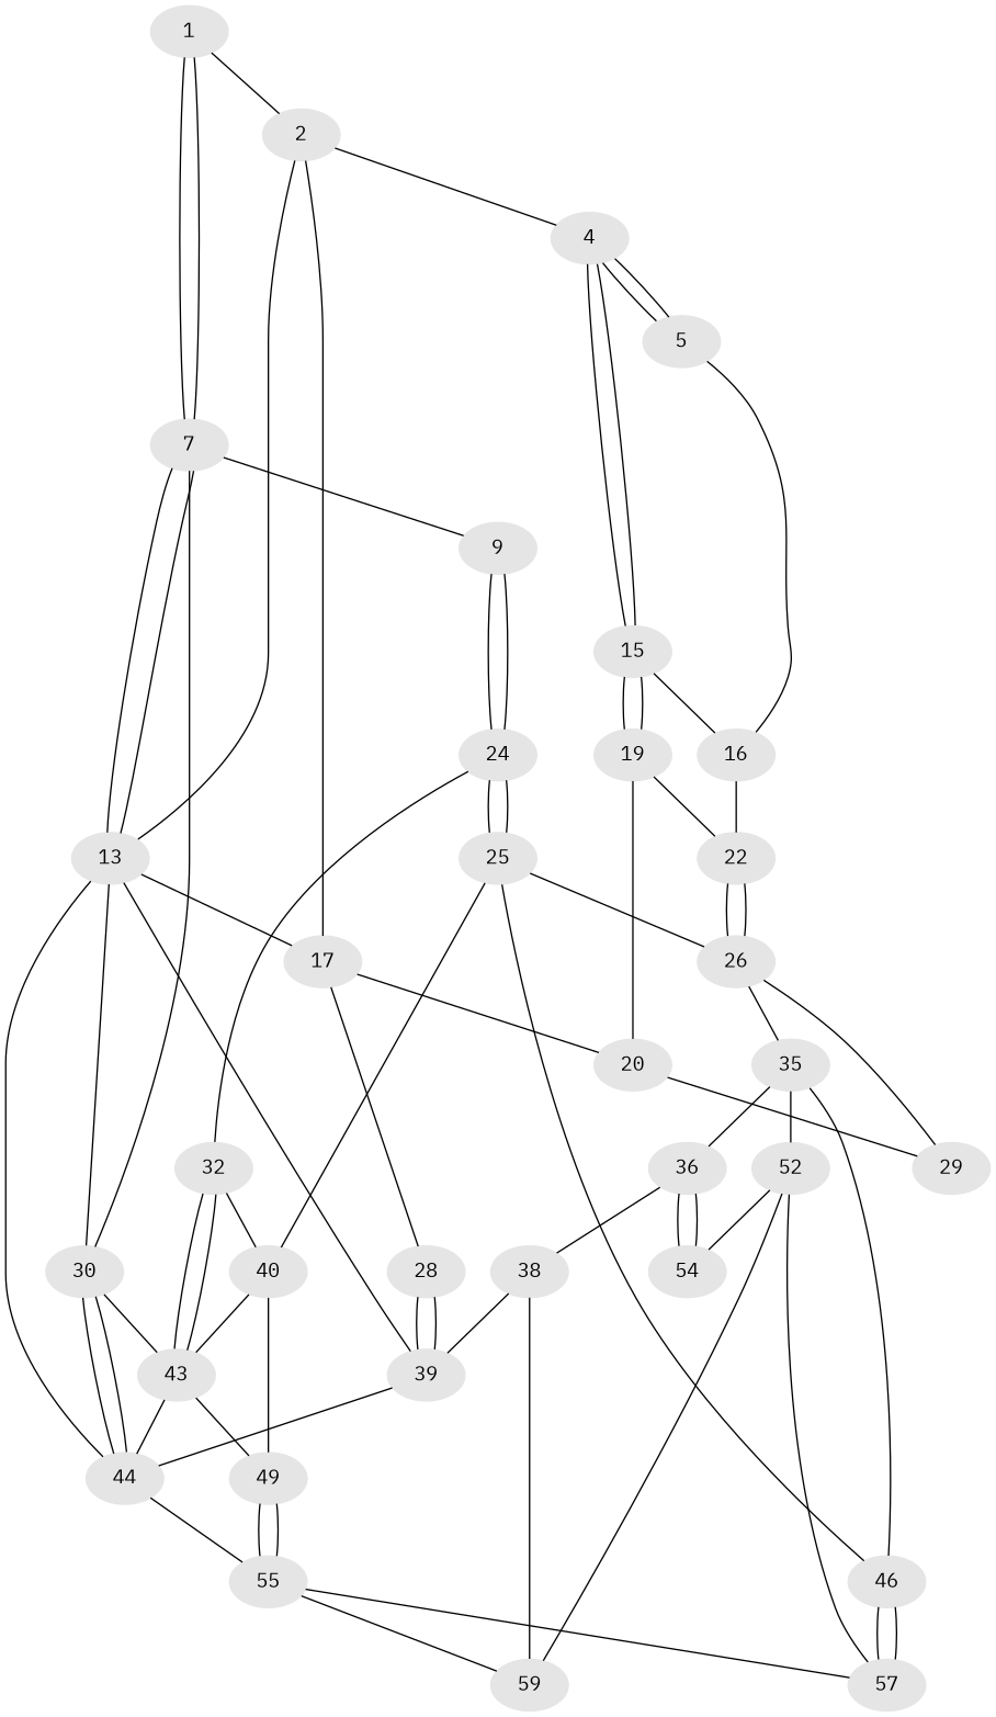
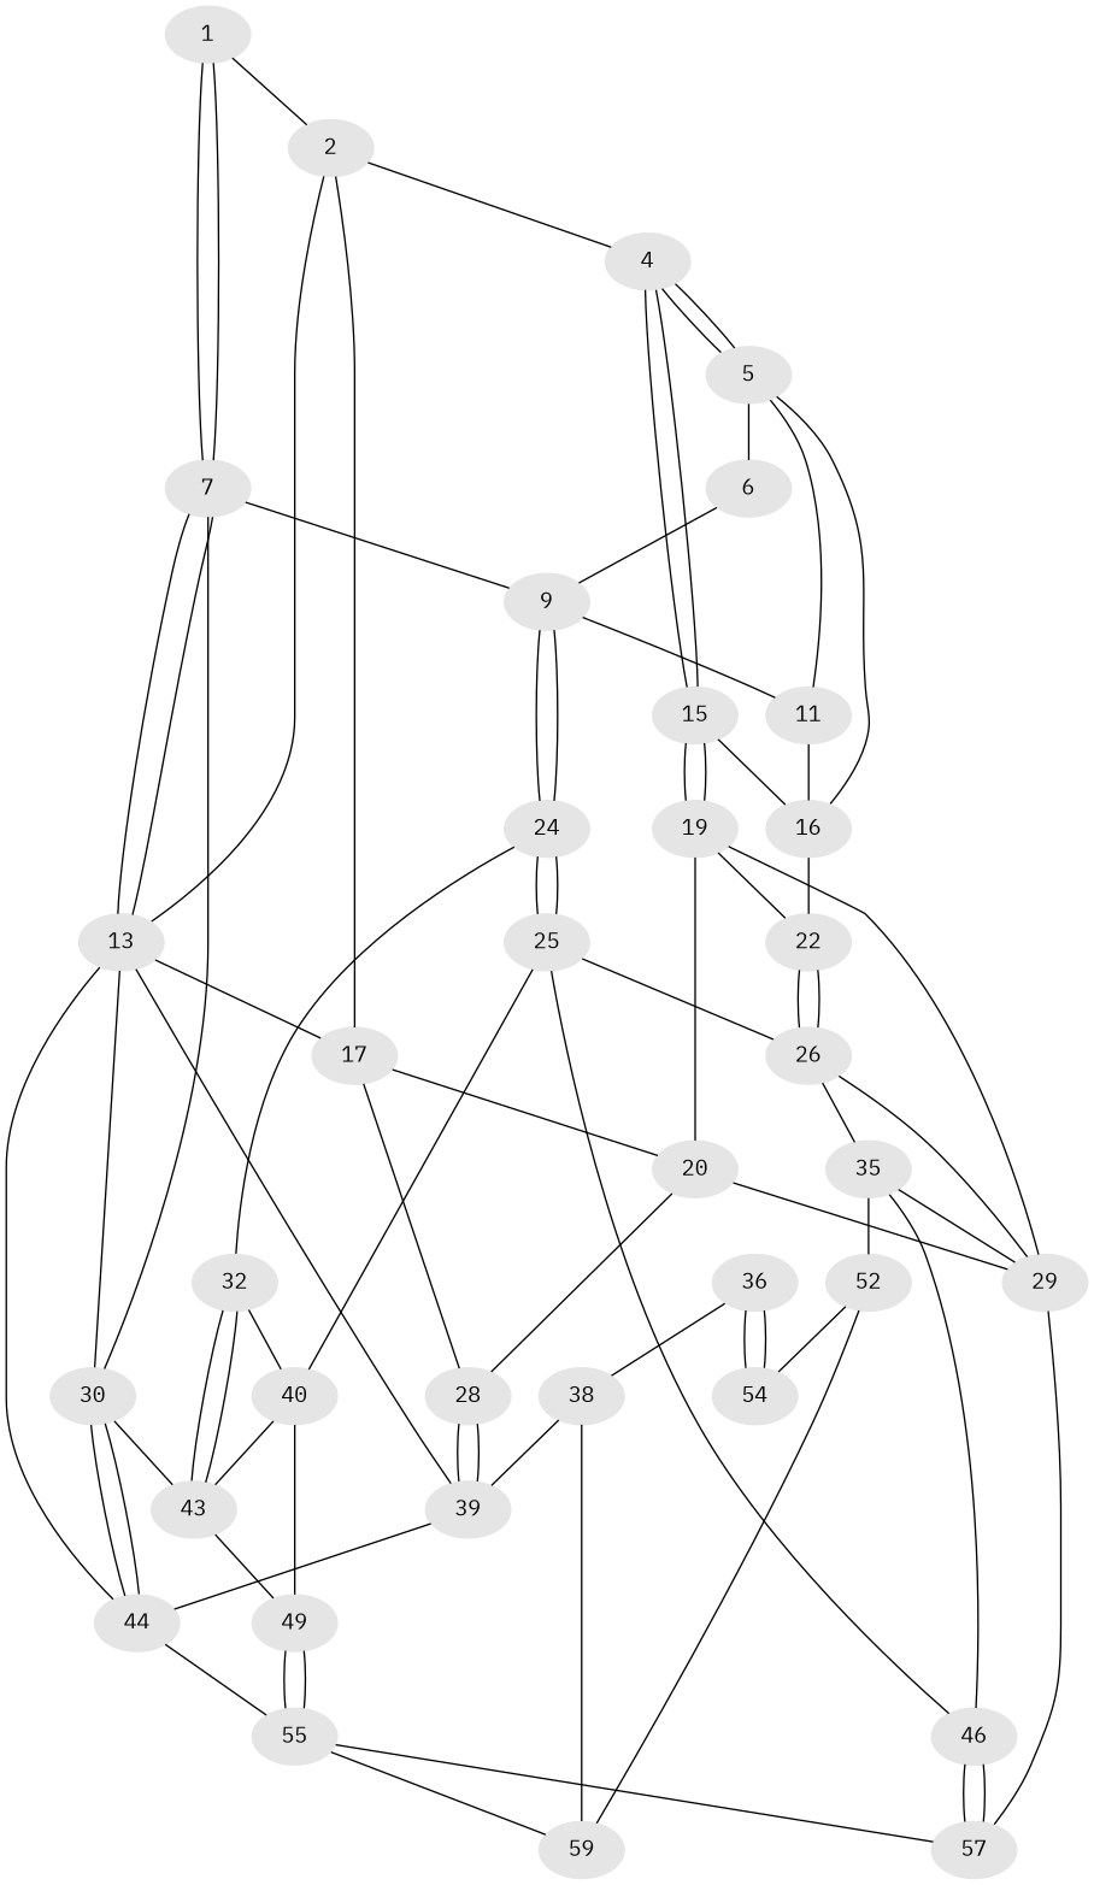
  graph {
    fontname="IBM Plex Mono"
    node [color=gray90 fontname="IBM Plex Mono" style=filled]
    edge [fontname="IBM Plex Mono"]
    2 [super="+3"]
    1
    7 [super="+8"]
    4
    13 [super="+14"]
    17 [super="+18"]
    9 [super="+10"]
    30 [super="+31"]
    5 [super="+12"]
    15
    39 [super="+51"]
    44 [super="+50"]
    20 [super="+27"]
    28
+   6
+   11 [super="+21"]
    16
    19 [super="+23"]
    22
    24
    43 [super="+45"]
    25 [super="+42"]
    32 [super="+33"]
    26 [super="+34"]
    55 [super="+56"]
    29
    35 [super="+48"]
    40 [super="+41"]
    46 [super="+47"]
    49
    57 [super="+58"]
    36 [super="+37"]
    52 [super="+53"]
    38 [super="+60"]
    54
    59
    2 -- 4
    2 -- 13
    2 -- 17
    1 -- 2
    1 -- 7
    1 -- 7
    7 -- 13
    7 -- 13
    7 -- 9
    7 -- 30
    4 -- 5
    4 -- 5
    4 -- 15
    4 -- 15
    13 -- 17
    13 -- 30
    13 -- 39
    13 -- 44
    17 -- 20
    17 -- 28
+   9 -- 11
    9 -- 24
    9 -- 24
    30 -- 44
    30 -- 44
    30 -- 43
+   5 -- 6
+   5 -- 11
    5 -- 16
    15 -- 16
    15 -- 19
    15 -- 19
    39 -- 44
    44 -- 55
+   20 -- 28
    20 -- 29
    28 -- 39
    28 -- 39
+   6 -- 9
+   11 -- 16
    16 -- 22
    19 -- 20
    19 -- 22
+   19 -- 29
    22 -- 26
    22 -- 26
    24 -- 25
    24 -- 25
    24 -- 32
-   43 -- 44
    43 -- 49
    25 -- 26
    25 -- 40
    25 -- 46
    32 -- 43
    32 -- 43
    32 -- 40
    26 -- 29
    26 -- 35
    55 -- 57
    55 -- 59
    35 -- 46
-   35 -- 36
+   35 -- 29
    35 -- 52
    40 -- 43
    40 -- 49
    46 -- 57 [weight=2]
    46 -- 57
    49 -- 55
    49 -- 55
    36 -- 38
    36 -- 54 [weight=2]
    36 -- 54
-   52 -- 57
+   29 -- 57
    52 -- 54
    52 -- 59
    38 -- 39 [weight=2]
    38 -- 59
  }
